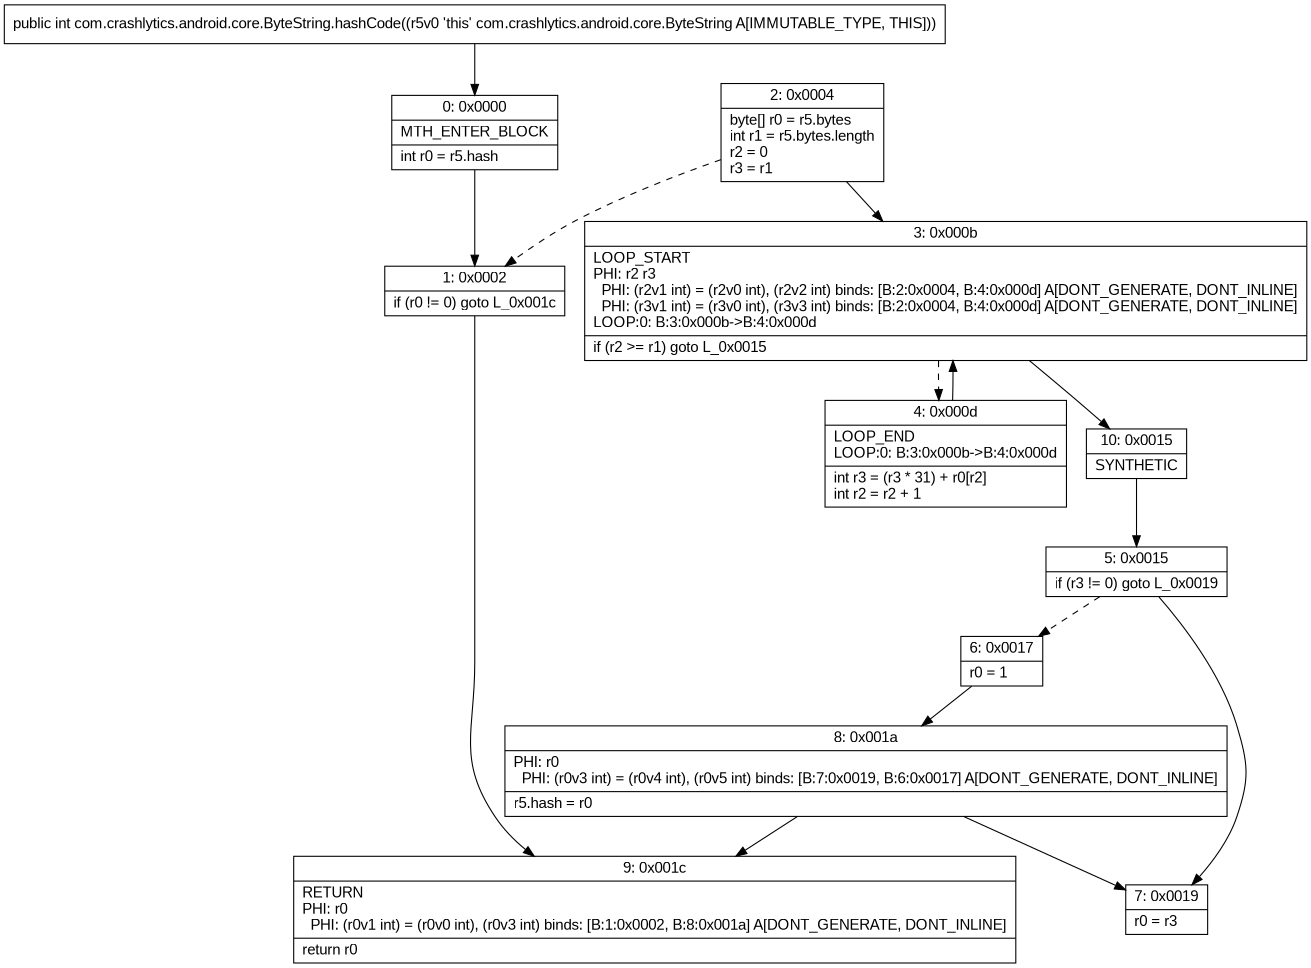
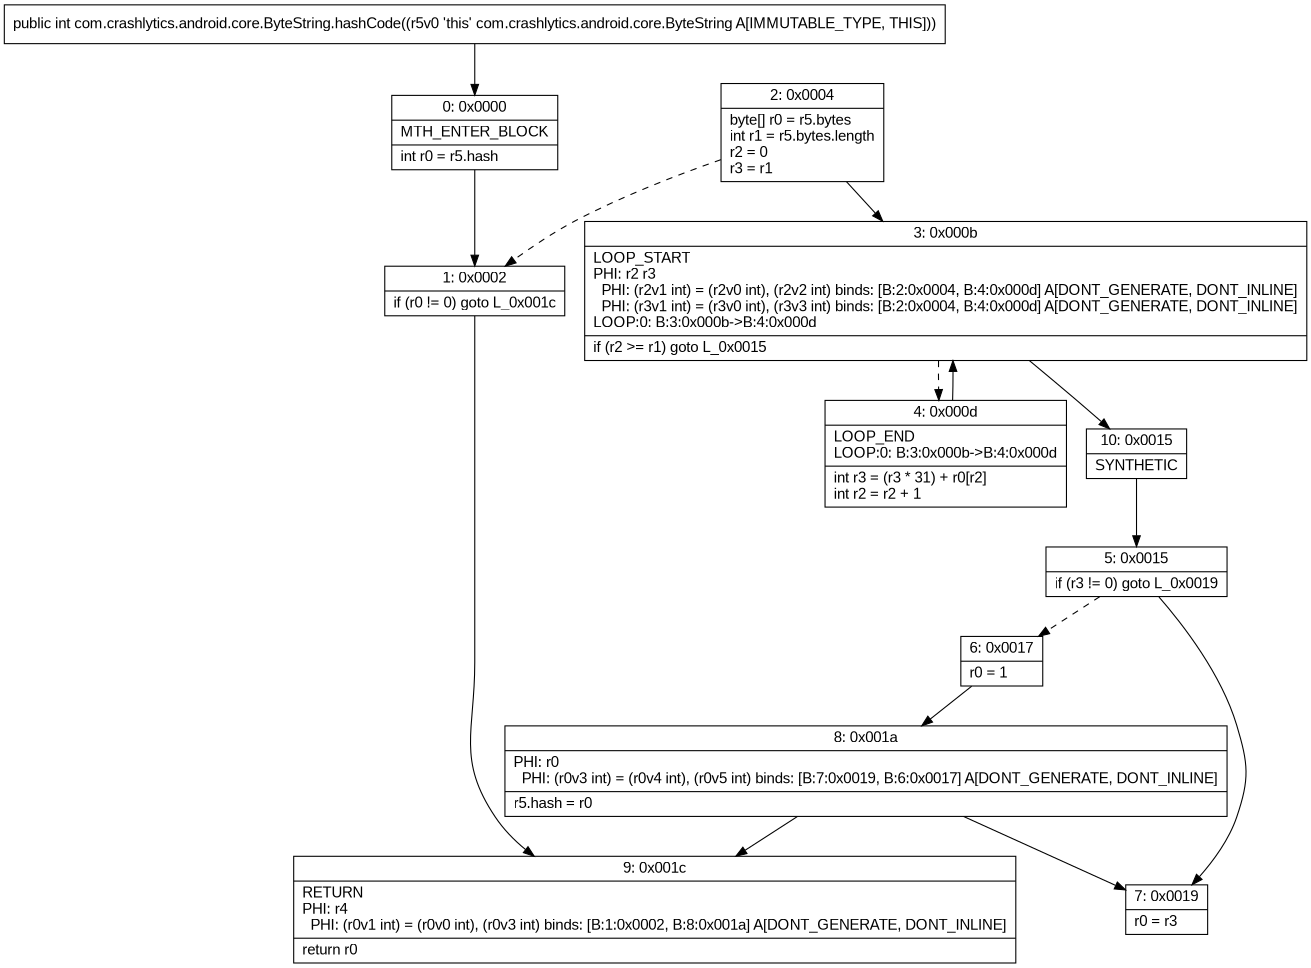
  digraph {
    fontname="Liberation Sans"
    node [fontname="Liberation Sans" shape=record]
    edge [fontname="Liberation Sans"]
    n1 [label="{0\:\ 0x0000|MTH_ENTER_BLOCK\l|int r0 = r5.hash\l}"]
    n2 [label="{1\:\ 0x0002|if (r0 != 0) goto L_0x001c\l}"]
-   n3 [label="{9\:\ 0x001c|RETURN\lPHI: r0 \l  PHI: (r0v1 int) = (r0v0 int), (r0v3 int) binds: [B:1:0x0002, B:8:0x001a] A[DONT_GENERATE, DONT_INLINE]\l|return r0\l}"]
+   n3 [label="{9\:\ 0x001c|RETURN\lPHI: r4 \l  PHI: (r0v1 int) = (r0v0 int), (r0v3 int) binds: [B:1:0x0002, B:8:0x001a] A[DONT_GENERATE, DONT_INLINE]\l|return r0\l}"]
    n4 [label="{2\:\ 0x0004|byte[] r0 = r5.bytes\lint r1 = r5.bytes.length\lr2 = 0\lr3 = r1\l}"]
    n5 [label="{3\:\ 0x000b|LOOP_START\lPHI: r2 r3 \l  PHI: (r2v1 int) = (r2v0 int), (r2v2 int) binds: [B:2:0x0004, B:4:0x000d] A[DONT_GENERATE, DONT_INLINE]\l  PHI: (r3v1 int) = (r3v0 int), (r3v3 int) binds: [B:2:0x0004, B:4:0x000d] A[DONT_GENERATE, DONT_INLINE]\lLOOP:0: B:3:0x000b\-\>B:4:0x000d\l|if (r2 \>= r1) goto L_0x0015\l}"]
    n6 [label="{4\:\ 0x000d|LOOP_END\lLOOP:0: B:3:0x000b\-\>B:4:0x000d\l|int r3 = (r3 * 31) + r0[r2]\lint r2 = r2 + 1\l}"]
    n7 [label="{10\:\ 0x0015|SYNTHETIC\l}"]
    n8 [label="{5\:\ 0x0015|if (r3 != 0) goto L_0x0019\l}"]
    n9 [label="{6\:\ 0x0017|r0 = 1\l}"]
    n10 [label="{7\:\ 0x0019|r0 = r3\l}"]
    n11 [label="{8\:\ 0x001a|PHI: r0 \l  PHI: (r0v3 int) = (r0v4 int), (r0v5 int) binds: [B:7:0x0019, B:6:0x0017] A[DONT_GENERATE, DONT_INLINE]\l|r5.hash = r0\l}"]
    n12 [label="{public int com.crashlytics.android.core.ByteString.hashCode((r5v0 'this' com.crashlytics.android.core.ByteString A[IMMUTABLE_TYPE, THIS])) }"]
    n1 -> n2
    n2 -> n3
    n4 -> n2 [style=dashed]
    n4 -> n5
    n5 -> n6 [style=dashed]
    n5 -> n7
    n6 -> n5
    n7 -> n8
    n8 -> n9 [style=dashed]
    n8 -> n10
    n9 -> n11
    n11 -> n3
    n11 -> n10
    n12 -> n1
  }
